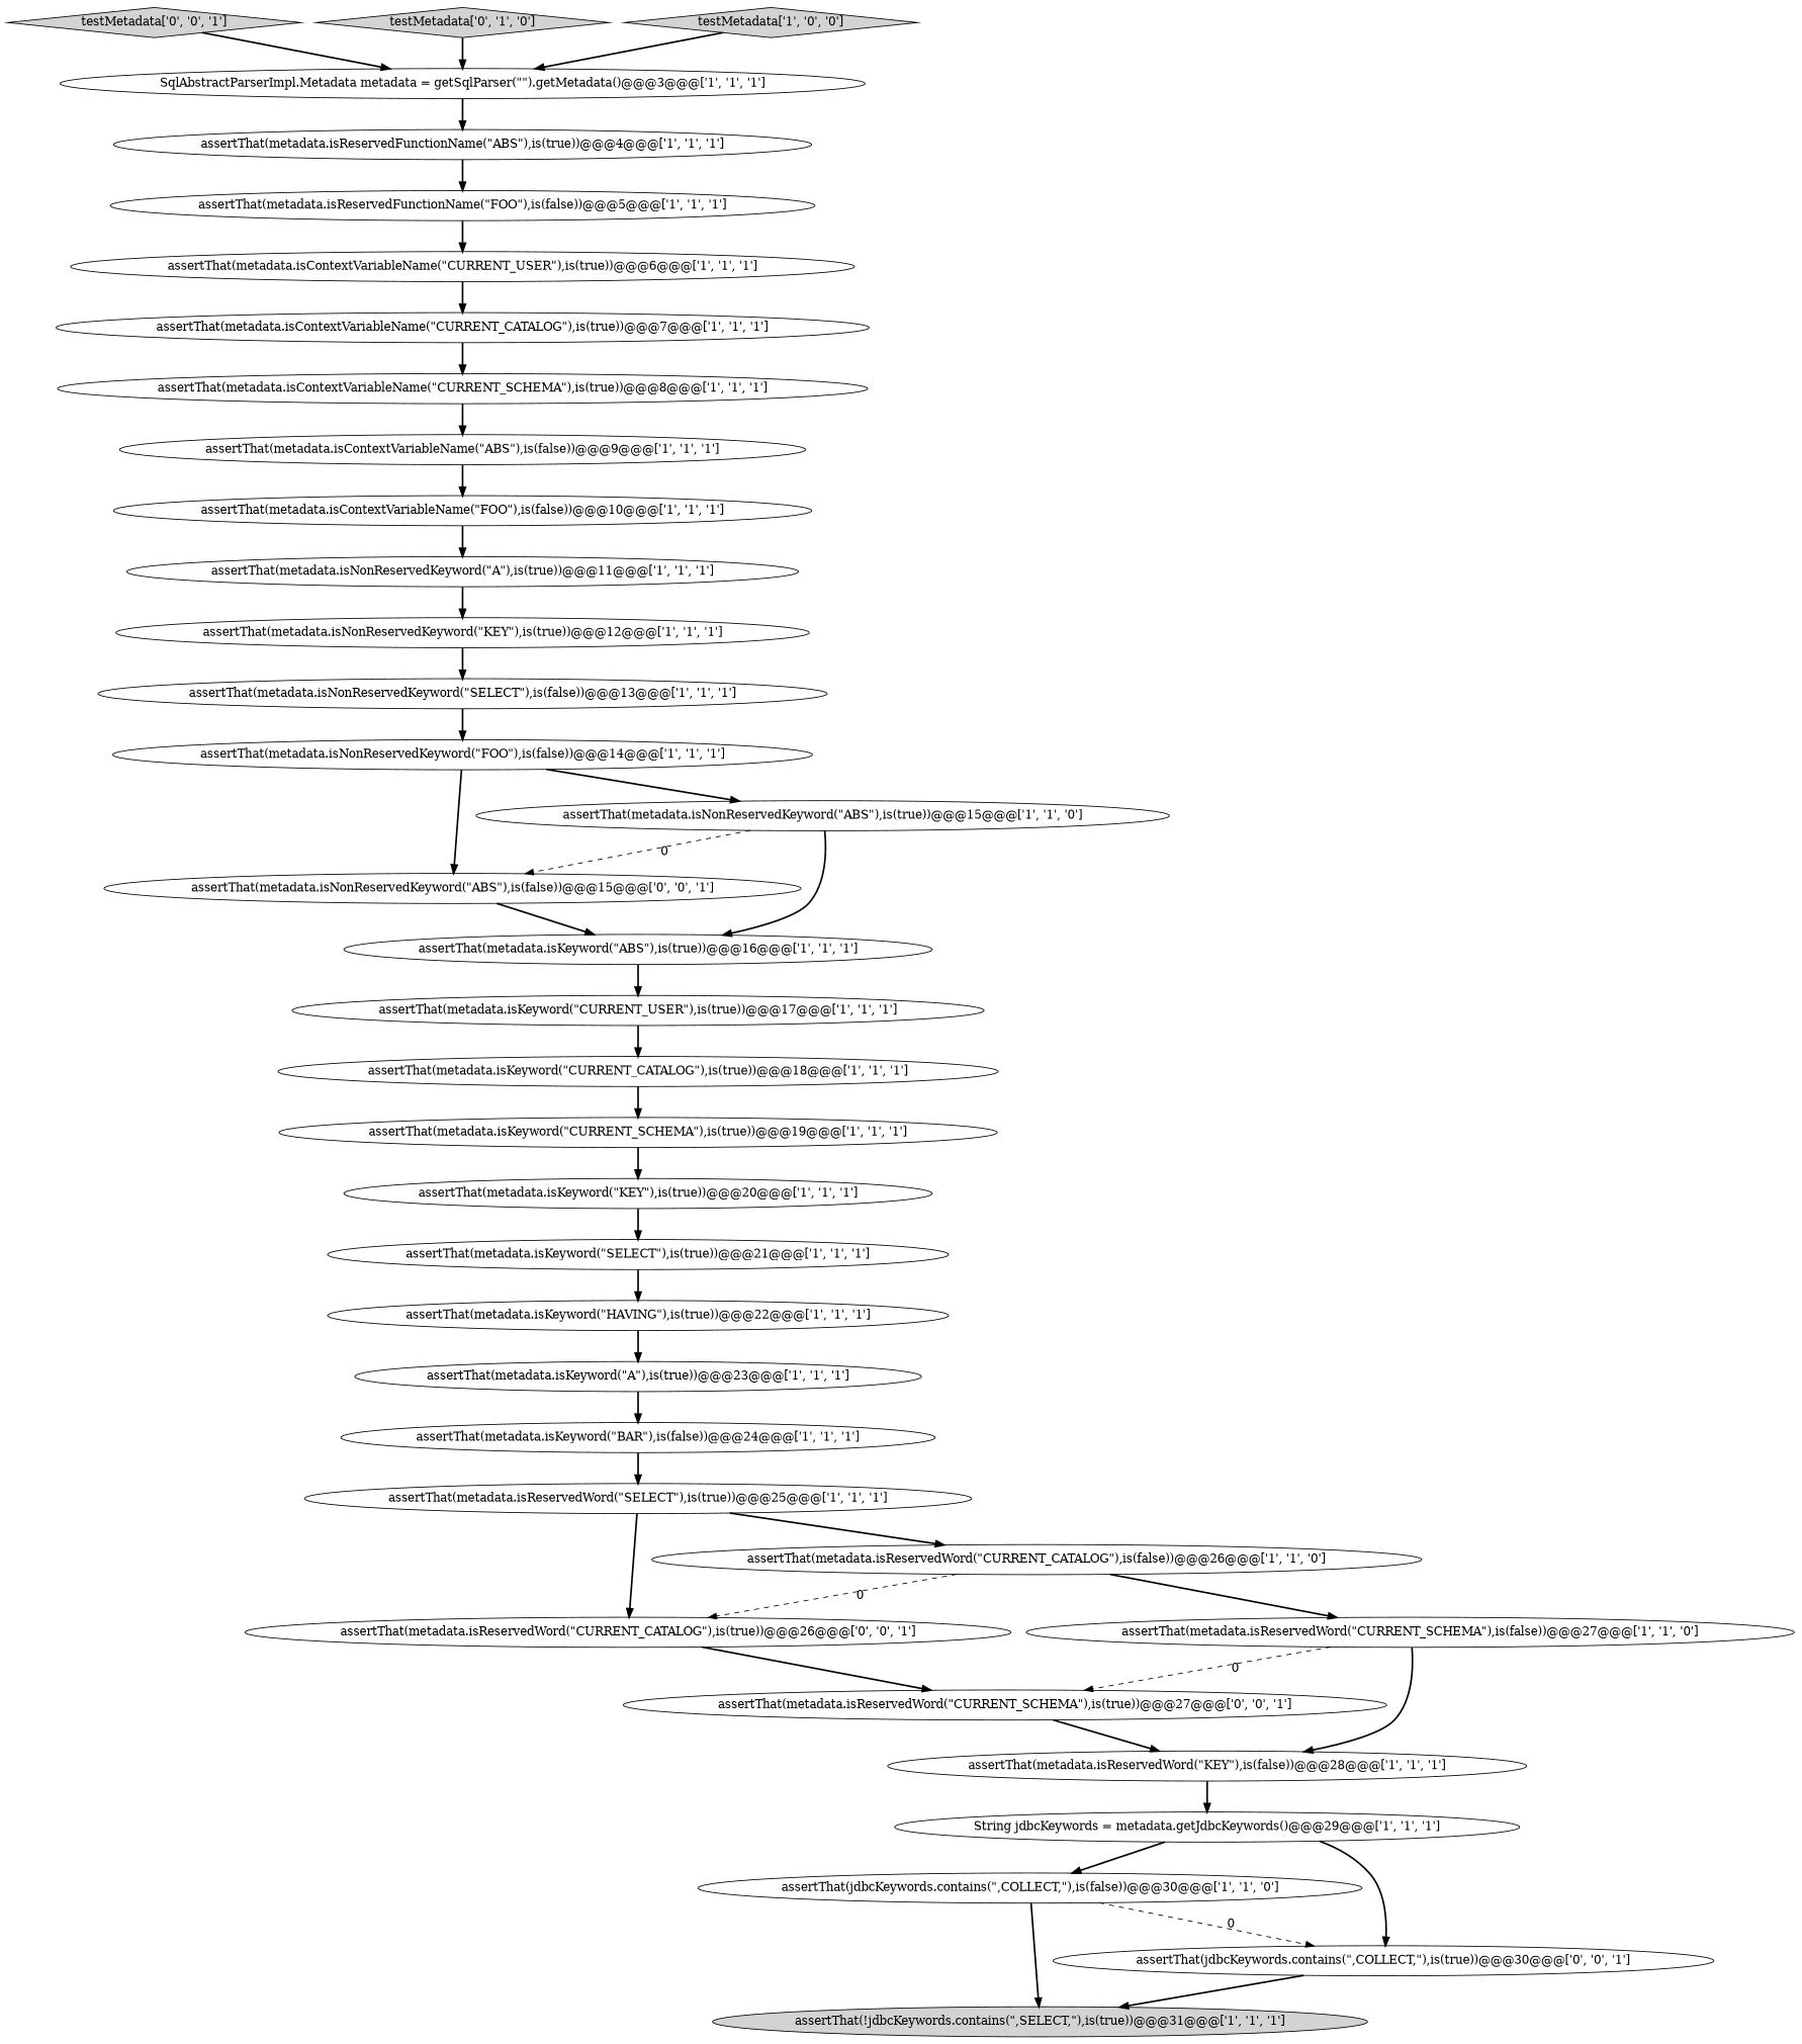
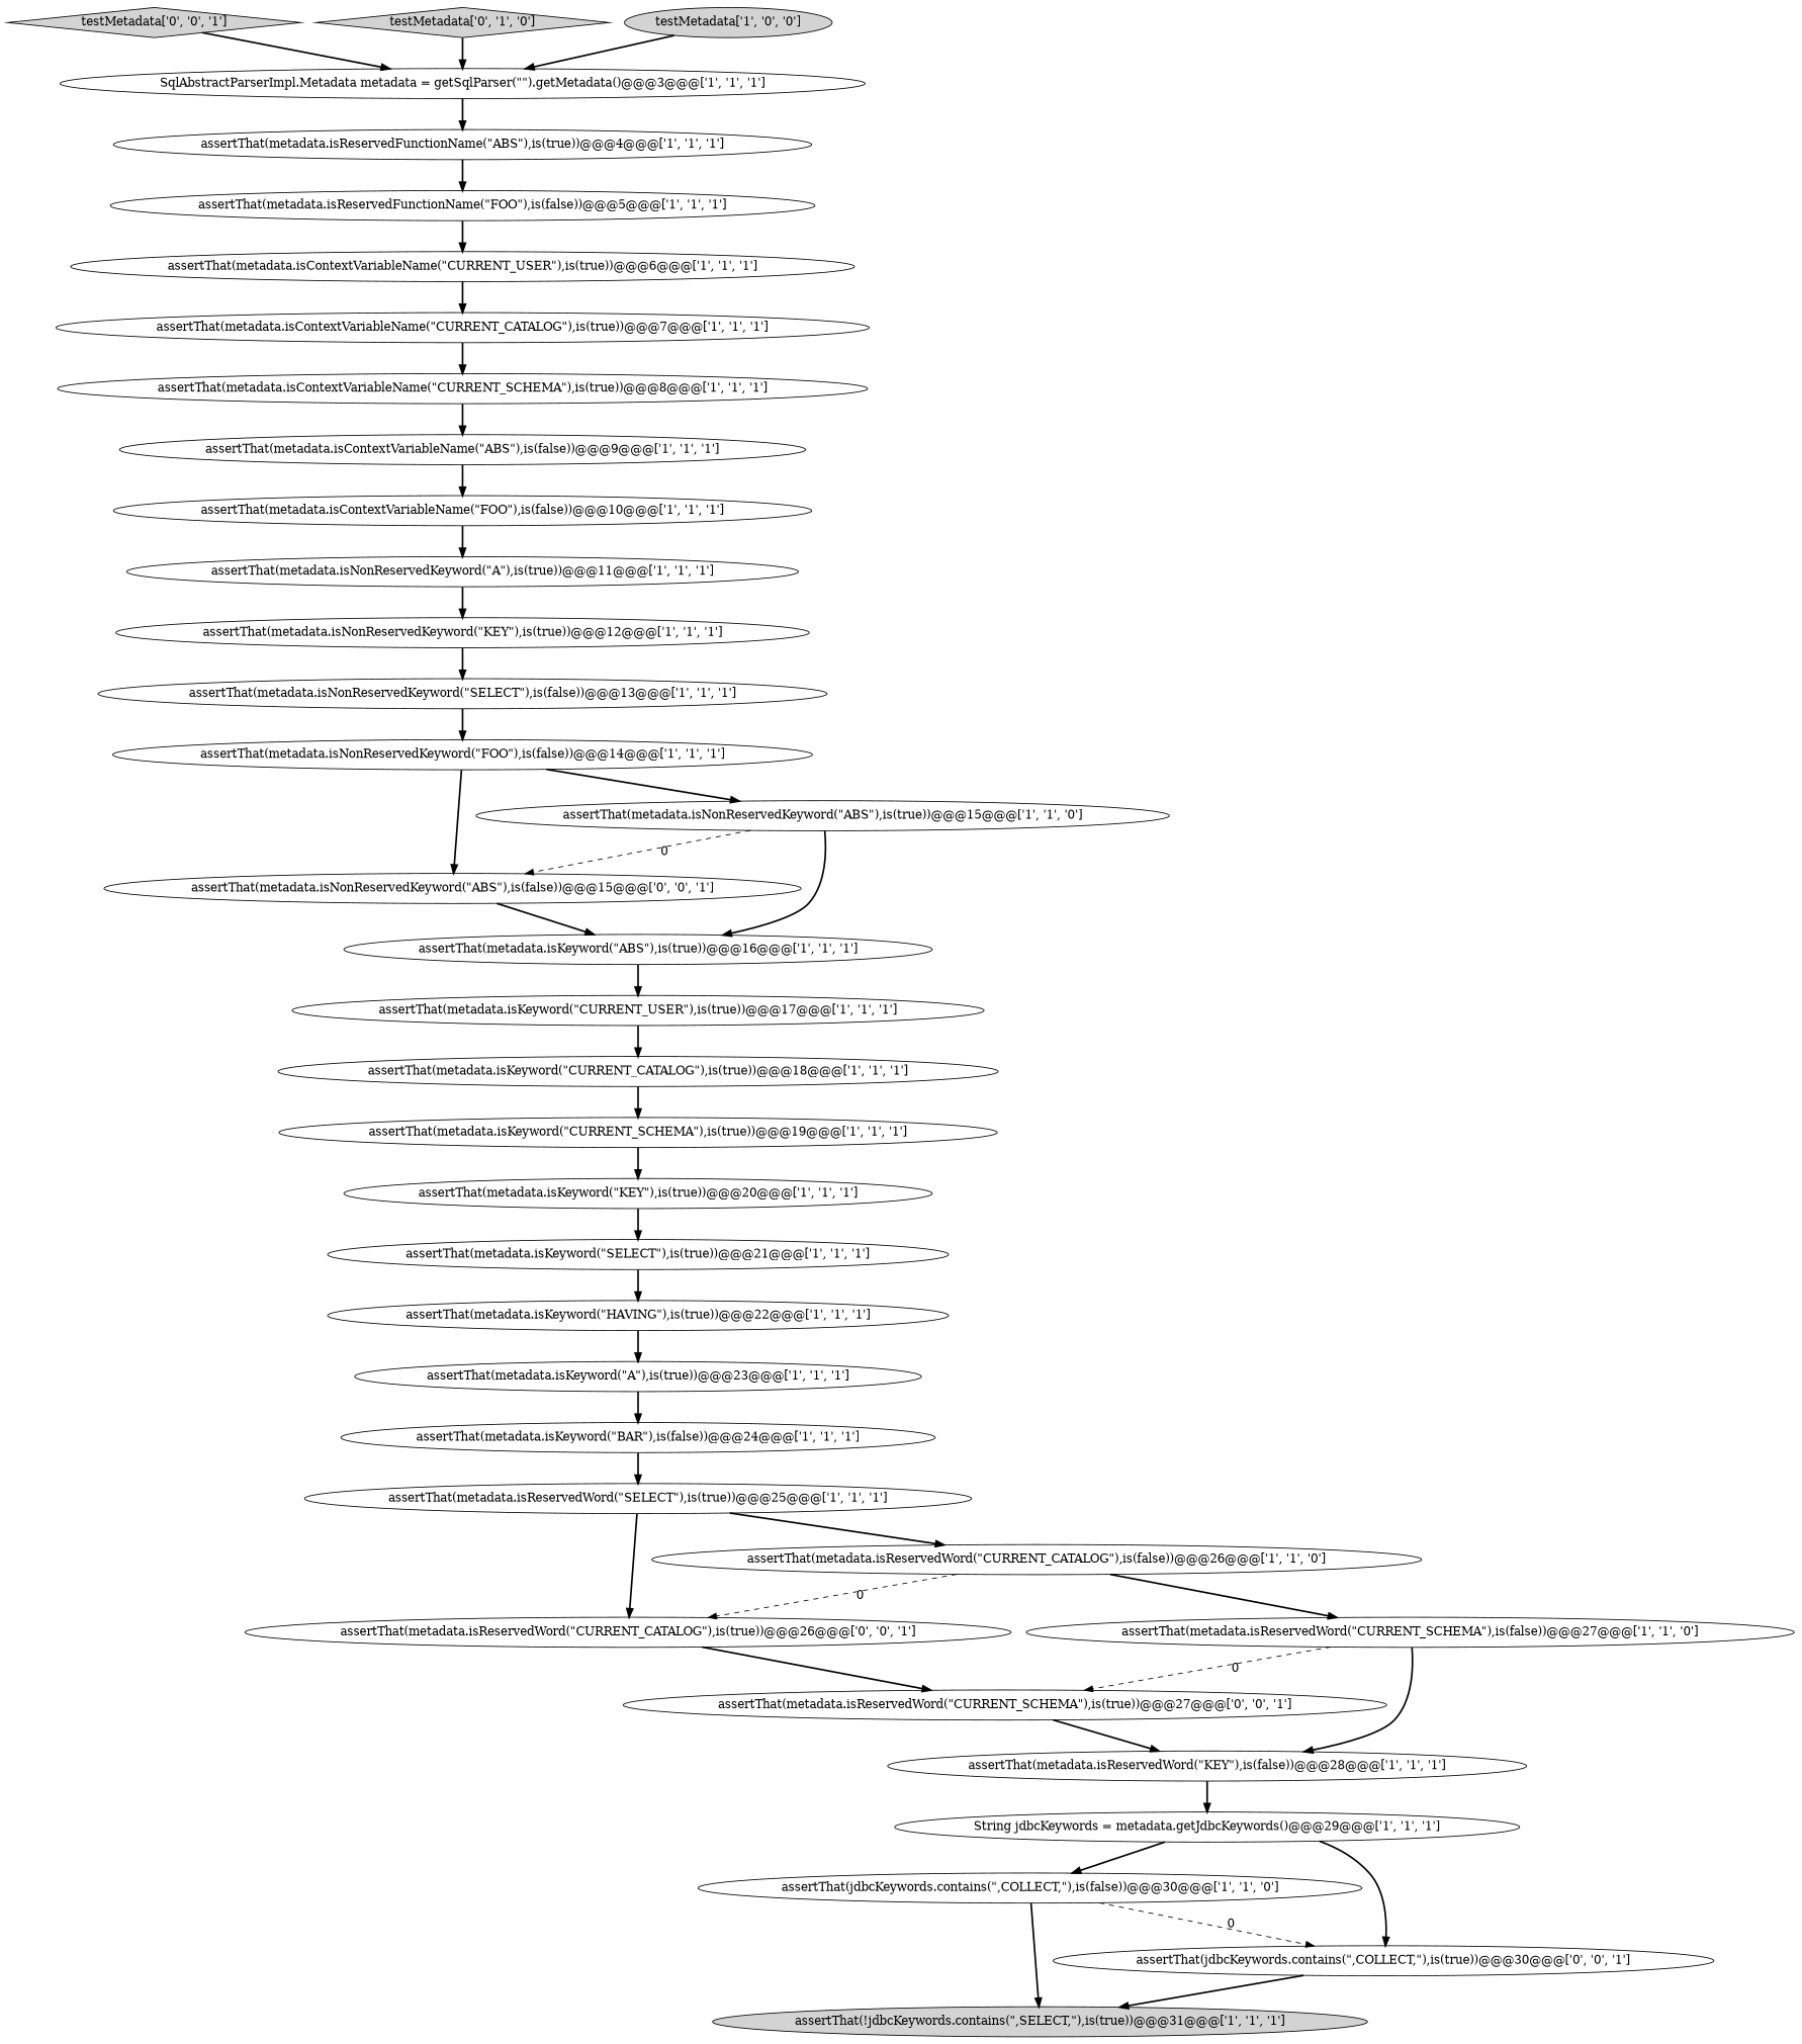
  digraph {
    node [fillcolor=white shape=ellipse style=filled]
    edge [style=bold]
    n1 [label="assertThat(jdbcKeywords.contains(\",COLLECT,\"),is(false))@@@30@@@['1', '1', '0']"]
    n2 [label="assertThat(jdbcKeywords.contains(\",COLLECT,\"),is(true))@@@30@@@['0', '0', '1']"]
    n3 [fillcolor=lightgray label="assertThat(!jdbcKeywords.contains(\",SELECT,\"),is(true))@@@31@@@['1', '1', '1']"]
    n4 [label="String jdbcKeywords = metadata.getJdbcKeywords()@@@29@@@['1', '1', '1']"]
    n5 [label="assertThat(metadata.isContextVariableName(\"CURRENT_CATALOG\"),is(true))@@@7@@@['1', '1', '1']"]
    n6 [label="assertThat(metadata.isContextVariableName(\"CURRENT_SCHEMA\"),is(true))@@@8@@@['1', '1', '1']"]
    n7 [label="assertThat(metadata.isKeyword(\"ABS\"),is(true))@@@16@@@['1', '1', '1']"]
    n8 [label="assertThat(metadata.isKeyword(\"CURRENT_USER\"),is(true))@@@17@@@['1', '1', '1']"]
    n9 [label="assertThat(metadata.isReservedFunctionName(\"FOO\"),is(false))@@@5@@@['1', '1', '1']"]
    n10 [label="assertThat(metadata.isContextVariableName(\"CURRENT_USER\"),is(true))@@@6@@@['1', '1', '1']"]
    n11 [label="assertThat(metadata.isKeyword(\"CURRENT_CATALOG\"),is(true))@@@18@@@['1', '1', '1']"]
    n12 [label="assertThat(metadata.isKeyword(\"CURRENT_SCHEMA\"),is(true))@@@19@@@['1', '1', '1']"]
    n13 [label="assertThat(metadata.isKeyword(\"KEY\"),is(true))@@@20@@@['1', '1', '1']"]
    n14 [label="assertThat(metadata.isKeyword(\"SELECT\"),is(true))@@@21@@@['1', '1', '1']"]
    n15 [label="assertThat(metadata.isContextVariableName(\"FOO\"),is(false))@@@10@@@['1', '1', '1']"]
    n16 [label="assertThat(metadata.isNonReservedKeyword(\"A\"),is(true))@@@11@@@['1', '1', '1']"]
    n17 [label="assertThat(metadata.isKeyword(\"A\"),is(true))@@@23@@@['1', '1', '1']"]
    n18 [label="assertThat(metadata.isKeyword(\"BAR\"),is(false))@@@24@@@['1', '1', '1']"]
    n19 [label="assertThat(metadata.isContextVariableName(\"ABS\"),is(false))@@@9@@@['1', '1', '1']"]
    n20 [label="assertThat(metadata.isNonReservedKeyword(\"KEY\"),is(true))@@@12@@@['1', '1', '1']"]
    n21 [label="assertThat(metadata.isNonReservedKeyword(\"SELECT\"),is(false))@@@13@@@['1', '1', '1']"]
    n22 [fillcolor=lightgray label="testMetadata['0', '0', '1']" shape=diamond]
    n23 [label="SqlAbstractParserImpl.Metadata metadata = getSqlParser(\"\").getMetadata()@@@3@@@['1', '1', '1']"]
    n24 [label="assertThat(metadata.isNonReservedKeyword(\"FOO\"),is(false))@@@14@@@['1', '1', '1']"]
    n25 [label="assertThat(metadata.isReservedWord(\"SELECT\"),is(true))@@@25@@@['1', '1', '1']"]
    n26 [label="assertThat(metadata.isReservedWord(\"CURRENT_CATALOG\"),is(true))@@@26@@@['0', '0', '1']"]
    n27 [label="assertThat(metadata.isReservedWord(\"CURRENT_CATALOG\"),is(false))@@@26@@@['1', '1', '0']"]
    n28 [label="assertThat(metadata.isReservedWord(\"CURRENT_SCHEMA\"),is(true))@@@27@@@['0', '0', '1']"]
    n29 [label="assertThat(metadata.isReservedWord(\"KEY\"),is(false))@@@28@@@['1', '1', '1']"]
    n30 [label="assertThat(metadata.isNonReservedKeyword(\"ABS\"),is(false))@@@15@@@['0', '0', '1']"]
    n31 [label="assertThat(metadata.isNonReservedKeyword(\"ABS\"),is(true))@@@15@@@['1', '1', '0']"]
    n32 [label="assertThat(metadata.isKeyword(\"HAVING\"),is(true))@@@22@@@['1', '1', '1']"]
    n33 [label="assertThat(metadata.isReservedWord(\"CURRENT_SCHEMA\"),is(false))@@@27@@@['1', '1', '0']"]
    n34 [label="assertThat(metadata.isReservedFunctionName(\"ABS\"),is(true))@@@4@@@['1', '1', '1']"]
    n35 [fillcolor=lightgray label="testMetadata['0', '1', '0']" shape=diamond]
-   n36 [fillcolor=lightgray label="testMetadata['1', '0', '0']" shape=diamond]
+   n36 [fillcolor=lightgray label="testMetadata['1', '0', '0']"]
    n1 -> n2 [label=0 style=dashed]
    n1 -> n3
    n2 -> n3
    n4 -> n1
    n4 -> n2
    n5 -> n6
    n6 -> n19
    n7 -> n8
    n8 -> n11
    n9 -> n10
    n10 -> n5
    n11 -> n12
    n12 -> n13
    n13 -> n14
    n14 -> n32
    n15 -> n16
    n16 -> n20
    n17 -> n18
    n18 -> n25
    n19 -> n15
    n20 -> n21
    n21 -> n24
    n22 -> n23
    n23 -> n34
    n24 -> n30
    n24 -> n31
    n25 -> n26
    n25 -> n27
    n26 -> n28
    n27 -> n26 [label=0 style=dashed]
    n27 -> n33
    n28 -> n29
    n29 -> n4
    n30 -> n7
    n31 -> n7
    n31 -> n30 [label=0 style=dashed]
    n32 -> n17
    n33 -> n28 [label=0 style=dashed]
    n33 -> n29
    n34 -> n9
    n35 -> n23
    n36 -> n23
  }
